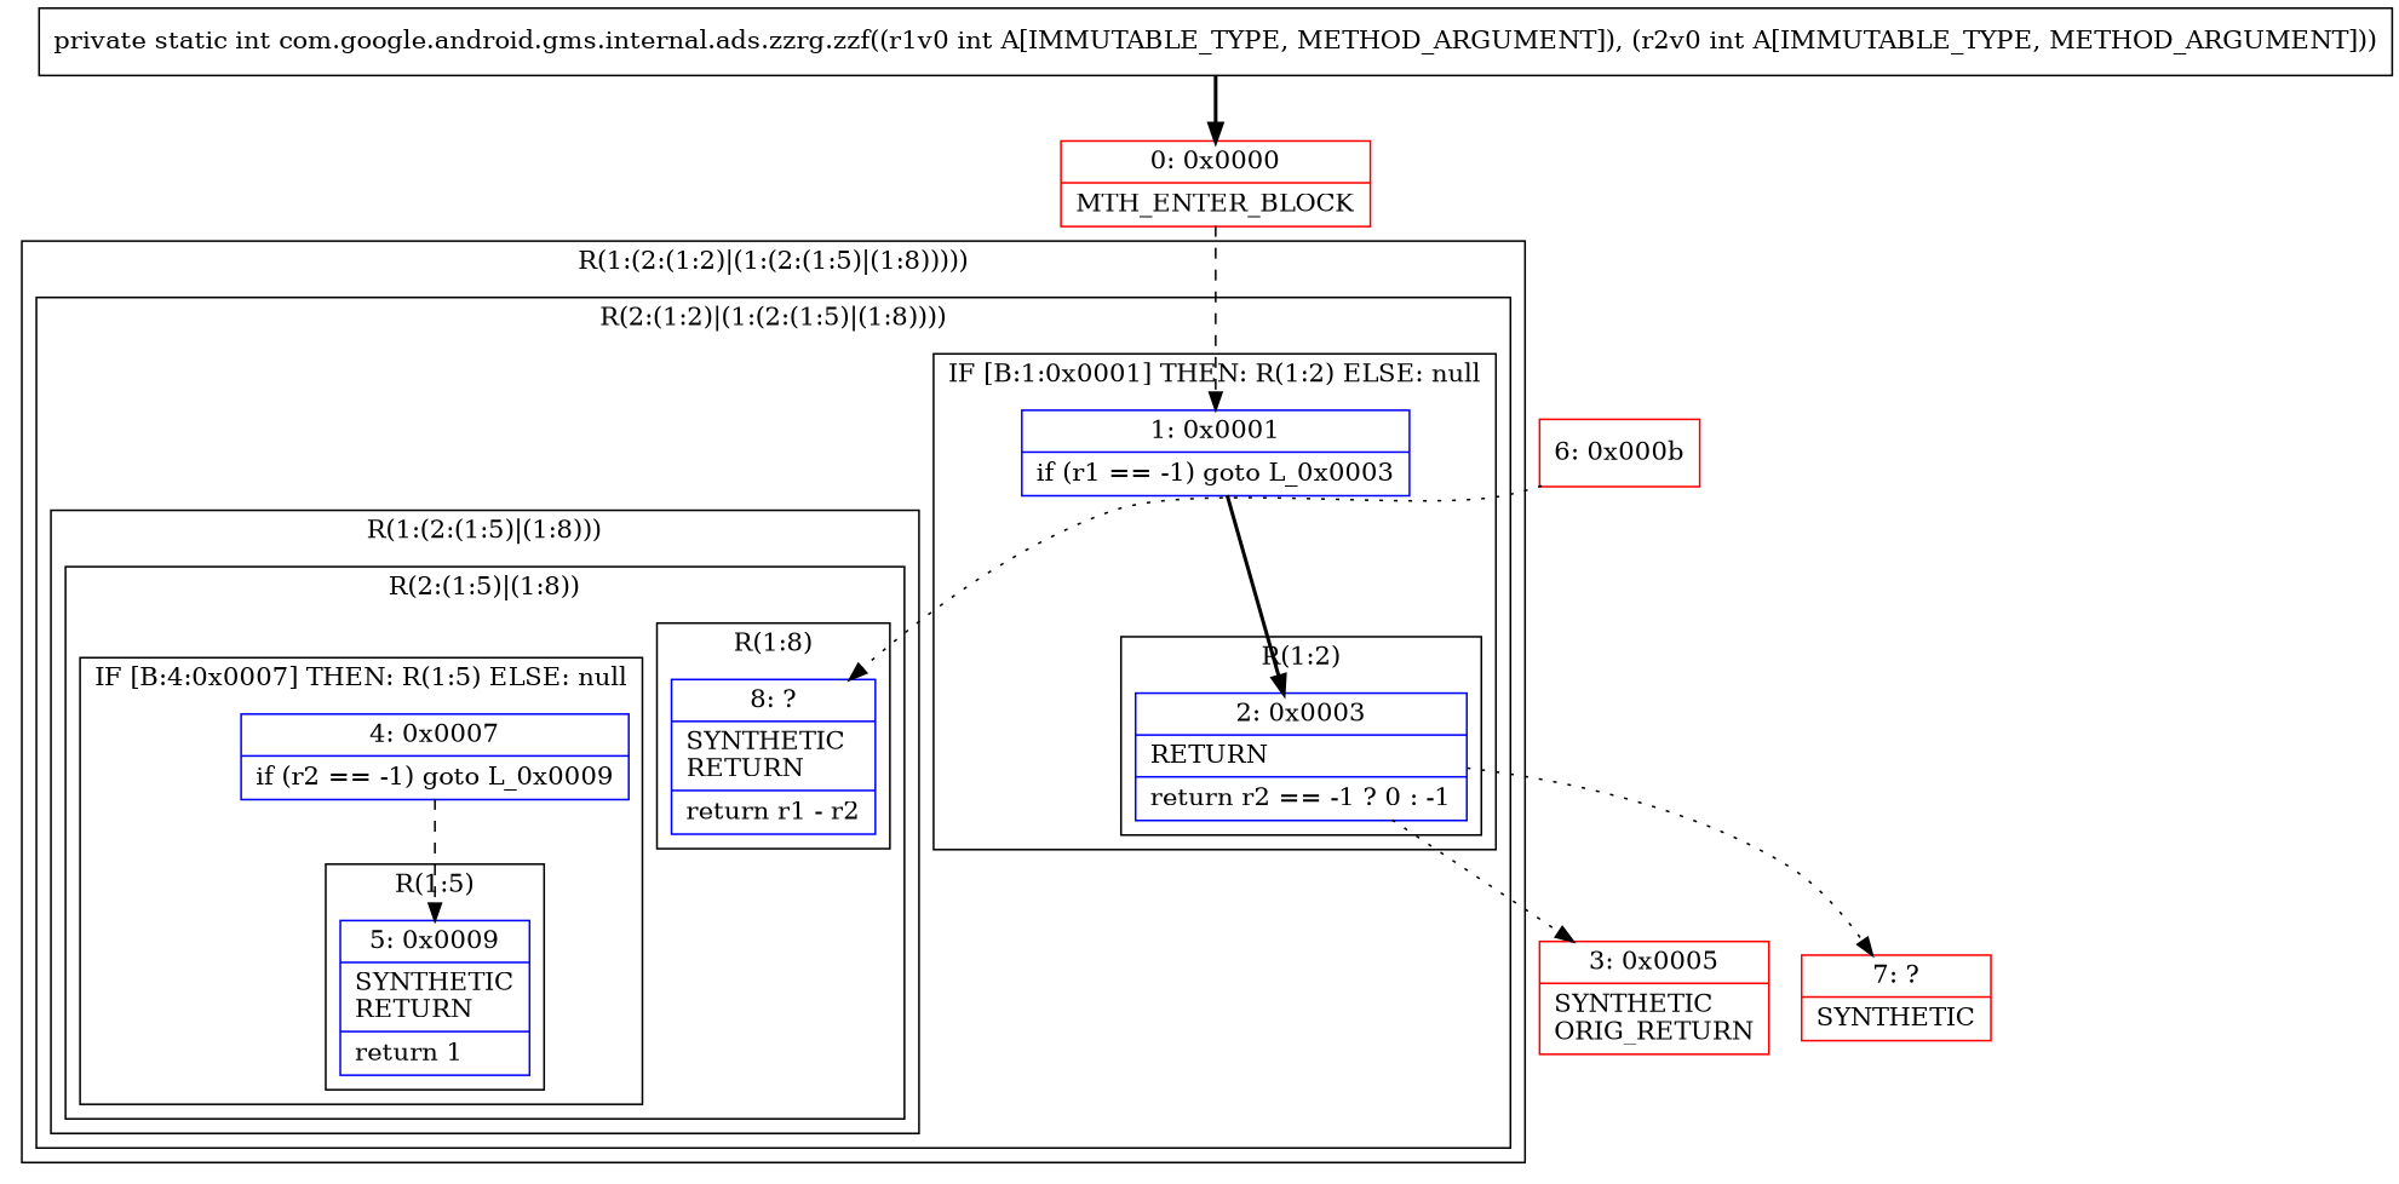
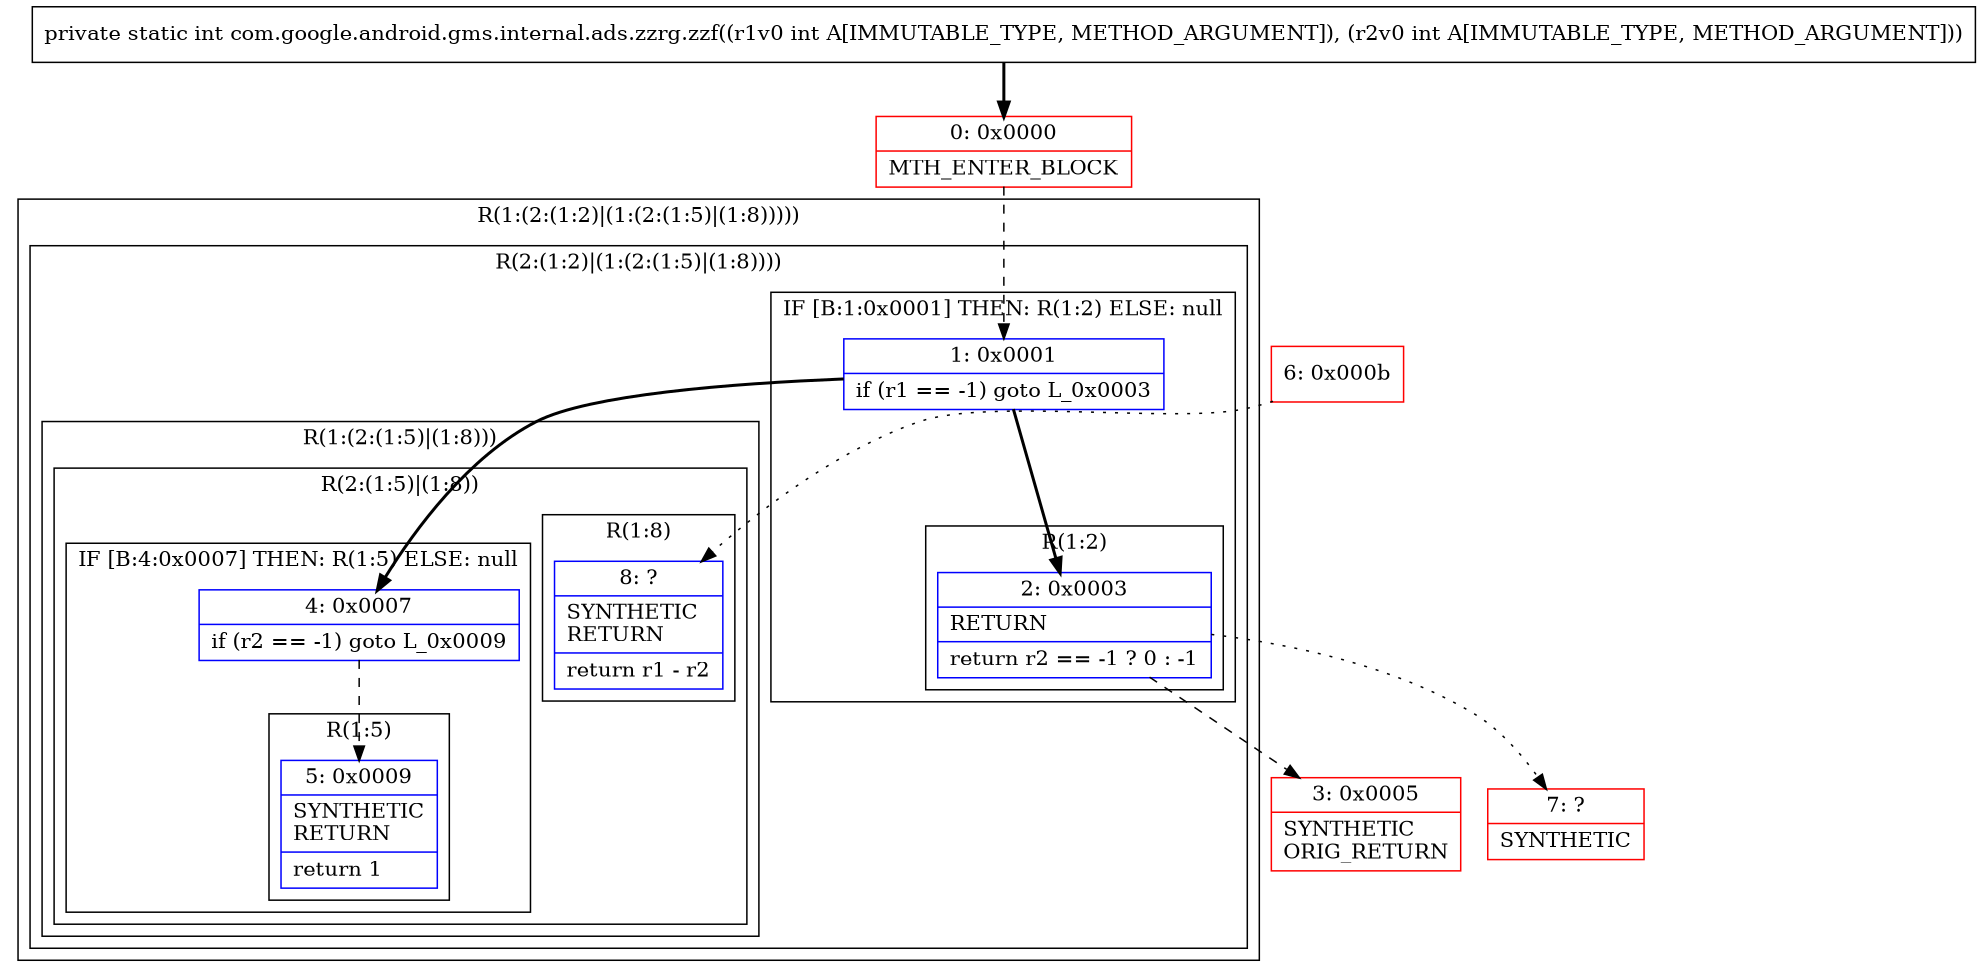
  digraph {
    node [color=blue shape=record]
    edge [style=dashed]
    n1 [label="{2\:\ 0x0003|RETURN\l|return r2 == \-1 ? 0 : \-1\l}"]
    n2 [label="{1\:\ 0x0001|if (r1 == \-1) goto L_0x0003\l}"]
    n3 [label="{5\:\ 0x0009|SYNTHETIC\lRETURN\l|return 1\l}"]
    n4 [label="{4\:\ 0x0007|if (r2 == \-1) goto L_0x0009\l}"]
    n5 [label="{8\:\ ?|SYNTHETIC\lRETURN\l|return r1 \- r2\l}"]
    n6 [color=red label="{3\:\ 0x0005|SYNTHETIC\lORIG_RETURN\l}"]
    n7 [color=red label="{7\:\ ?|SYNTHETIC\l}"]
    n8 [color=red label="{6\:\ 0x000b}"]
    n9 [color=red label="{0\:\ 0x0000|MTH_ENTER_BLOCK\l}"]
    n10 [label="{private static int com.google.android.gms.internal.ads.zzrg.zzf((r1v0 int A[IMMUTABLE_TYPE, METHOD_ARGUMENT]), (r2v0 int A[IMMUTABLE_TYPE, METHOD_ARGUMENT])) }" color=""]
    subgraph cluster_1 {
      label="R(1:(2:(1:2)|(1:(2:(1:5)|(1:8)))))"
      subgraph cluster_2 {
        label="R(2:(1:2)|(1:(2:(1:5)|(1:8))))"
        subgraph cluster_3 {
          label="IF [B:1:0x0001] THEN: R(1:2) ELSE: null"
          n2
          subgraph cluster_4 {
            label="R(1:2)"
            n1
          }
        }
        subgraph cluster_5 {
          label="R(1:(2:(1:5)|(1:8)))"
          subgraph cluster_6 {
            label="R(2:(1:5)|(1:8))"
            subgraph cluster_7 {
              label="IF [B:4:0x0007] THEN: R(1:5) ELSE: null"
              n4
              subgraph cluster_8 {
                label="R(1:5)"
                n3
              }
            }
            subgraph cluster_9 {
              label="R(1:8)"
              n5
            }
          }
        }
      }
    }
-   n1 -> n6 [style=dotted]
+   n1 -> n6
    n1 -> n7 [style=dotted]
    n2 -> n1 [style=bold]
+   n2 -> n4 [style=bold]
    n4 -> n3
    n8 -> n5 [style=dotted]
    n9 -> n2
    n10 -> n9 [style=bold]
  }
